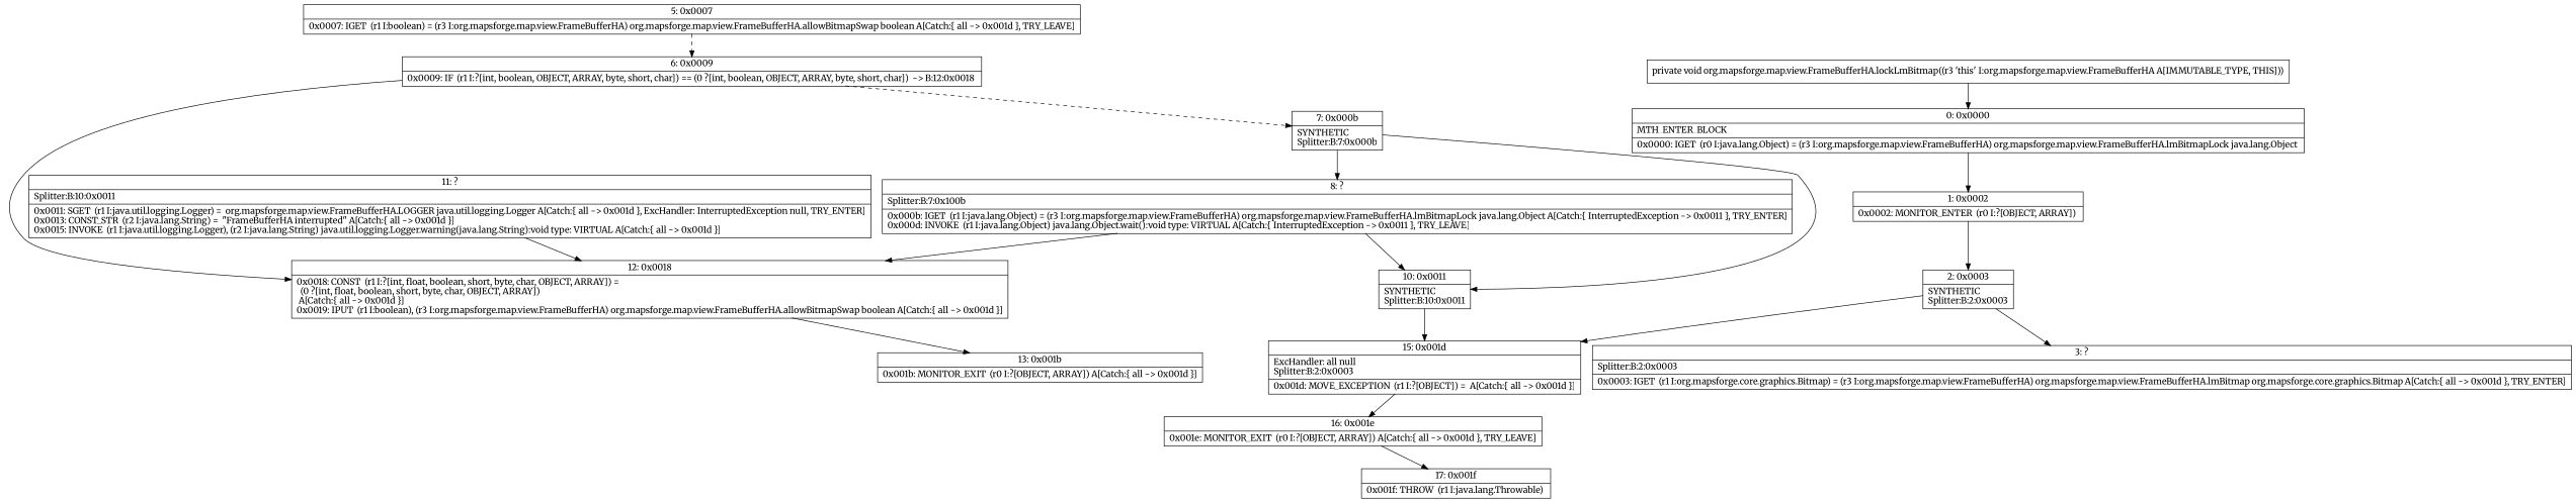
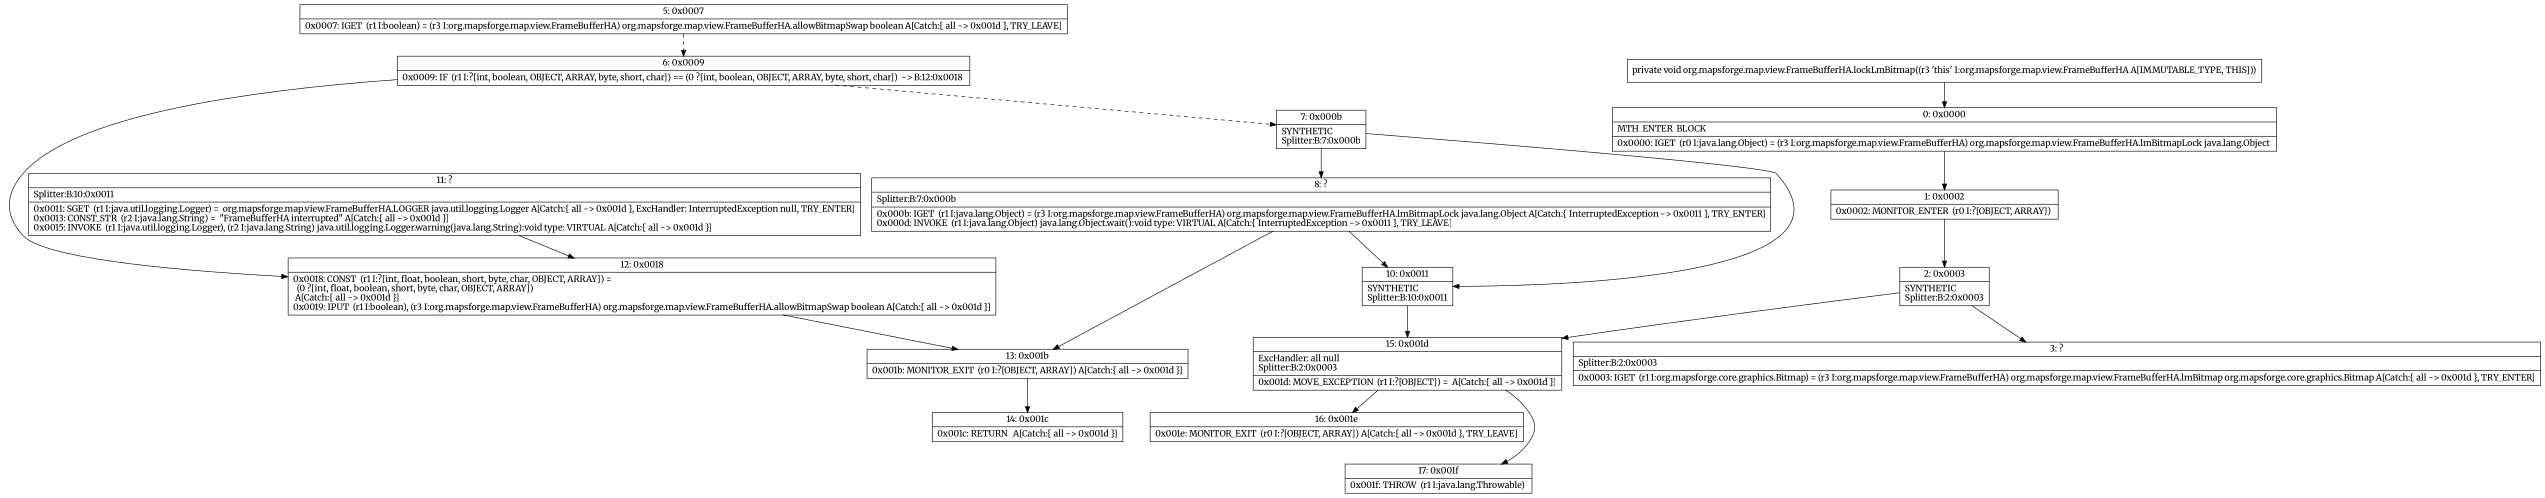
  digraph {
    fontname=Merriweather
    node [fontname=Merriweather shape=record]
    edge [fontname=Merriweather]
    n1 [label="{0\:\ 0x0000|MTH_ENTER_BLOCK\l|0x0000: IGET  (r0 I:java.lang.Object) = (r3 I:org.mapsforge.map.view.FrameBufferHA) org.mapsforge.map.view.FrameBufferHA.lmBitmapLock java.lang.Object \l}"]
    n2 [label="{1\:\ 0x0002|0x0002: MONITOR_ENTER  (r0 I:?[OBJECT, ARRAY]) \l}"]
    n3 [label="{2\:\ 0x0003|SYNTHETIC\lSplitter:B:2:0x0003\l}"]
    n4 [label="{3\:\ ?|Splitter:B:2:0x0003\l|0x0003: IGET  (r1 I:org.mapsforge.core.graphics.Bitmap) = (r3 I:org.mapsforge.map.view.FrameBufferHA) org.mapsforge.map.view.FrameBufferHA.lmBitmap org.mapsforge.core.graphics.Bitmap A[Catch:\{ all \-\> 0x001d \}, TRY_ENTER]\l}"]
    n5 [label="{15\:\ 0x001d|ExcHandler: all null\lSplitter:B:2:0x0003\l|0x001d: MOVE_EXCEPTION  (r1 I:?[OBJECT]) =  A[Catch:\{ all \-\> 0x001d \}]\l}"]
    n6 [label="{16\:\ 0x001e|0x001e: MONITOR_EXIT  (r0 I:?[OBJECT, ARRAY]) A[Catch:\{ all \-\> 0x001d \}, TRY_LEAVE]\l}"]
    n7 [label="{5\:\ 0x0007|0x0007: IGET  (r1 I:boolean) = (r3 I:org.mapsforge.map.view.FrameBufferHA) org.mapsforge.map.view.FrameBufferHA.allowBitmapSwap boolean A[Catch:\{ all \-\> 0x001d \}, TRY_LEAVE]\l}"]
    n8 [label="{6\:\ 0x0009|0x0009: IF  (r1 I:?[int, boolean, OBJECT, ARRAY, byte, short, char]) == (0 ?[int, boolean, OBJECT, ARRAY, byte, short, char])  \-\> B:12:0x0018 \l}"]
    n9 [label="{12\:\ 0x0018|0x0018: CONST  (r1 I:?[int, float, boolean, short, byte, char, OBJECT, ARRAY]) = \l  (0 ?[int, float, boolean, short, byte, char, OBJECT, ARRAY])\l A[Catch:\{ all \-\> 0x001d \}]\l0x0019: IPUT  (r1 I:boolean), (r3 I:org.mapsforge.map.view.FrameBufferHA) org.mapsforge.map.view.FrameBufferHA.allowBitmapSwap boolean A[Catch:\{ all \-\> 0x001d \}]\l}"]
    n10 [label="{13\:\ 0x001b|0x001b: MONITOR_EXIT  (r0 I:?[OBJECT, ARRAY]) A[Catch:\{ all \-\> 0x001d \}]\l}"]
    n11 [label="{7\:\ 0x000b|SYNTHETIC\lSplitter:B:7:0x000b\l}"]
-   n12 [label="{8\:\ ?|Splitter:B:7:0x100b\l|0x000b: IGET  (r1 I:java.lang.Object) = (r3 I:org.mapsforge.map.view.FrameBufferHA) org.mapsforge.map.view.FrameBufferHA.lmBitmapLock java.lang.Object A[Catch:\{ InterruptedException \-\> 0x0011 \}, TRY_ENTER]\l0x000d: INVOKE  (r1 I:java.lang.Object) java.lang.Object.wait():void type: VIRTUAL A[Catch:\{ InterruptedException \-\> 0x0011 \}, TRY_LEAVE]\l}"]
+   n12 [label="{8\:\ ?|Splitter:B:7:0x000b\l|0x000b: IGET  (r1 I:java.lang.Object) = (r3 I:org.mapsforge.map.view.FrameBufferHA) org.mapsforge.map.view.FrameBufferHA.lmBitmapLock java.lang.Object A[Catch:\{ InterruptedException \-\> 0x0011 \}, TRY_ENTER]\l0x000d: INVOKE  (r1 I:java.lang.Object) java.lang.Object.wait():void type: VIRTUAL A[Catch:\{ InterruptedException \-\> 0x0011 \}, TRY_LEAVE]\l}"]
    n13 [label="{10\:\ 0x0011|SYNTHETIC\lSplitter:B:10:0x0011\l}"]
    n14 [label="{11\:\ ?|Splitter:B:10:0x0011\l|0x0011: SGET  (r1 I:java.util.logging.Logger) =  org.mapsforge.map.view.FrameBufferHA.LOGGER java.util.logging.Logger A[Catch:\{ all \-\> 0x001d \}, ExcHandler: InterruptedException null, TRY_ENTER]\l0x0013: CONST_STR  (r2 I:java.lang.String) =  \"FrameBufferHA interrupted\" A[Catch:\{ all \-\> 0x001d \}]\l0x0015: INVOKE  (r1 I:java.util.logging.Logger), (r2 I:java.lang.String) java.util.logging.Logger.warning(java.lang.String):void type: VIRTUAL A[Catch:\{ all \-\> 0x001d \}]\l}"]
+   n15 [label="{14\:\ 0x001c|0x001c: RETURN   A[Catch:\{ all \-\> 0x001d \}]\l}"]
    n16 [label="{17\:\ 0x001f|0x001f: THROW  (r1 I:java.lang.Throwable) \l}"]
    n17 [label="{private void org.mapsforge.map.view.FrameBufferHA.lockLmBitmap((r3 'this' I:org.mapsforge.map.view.FrameBufferHA A[IMMUTABLE_TYPE, THIS])) }"]
    n1 -> n2
    n2 -> n3
    n3 -> n4
    n3 -> n5
    n5 -> n6
-   n6 -> n16
+   n5 -> n16
    n7 -> n8 [style=dashed]
    n8 -> n9
    n8 -> n11 [style=dashed]
    n9 -> n10
+   n10 -> n15
    n11 -> n12
    n11 -> n13
-   n12 -> n9
+   n12 -> n10
    n12 -> n13
    n13 -> n5
    n14 -> n9
    n17 -> n1
  }
